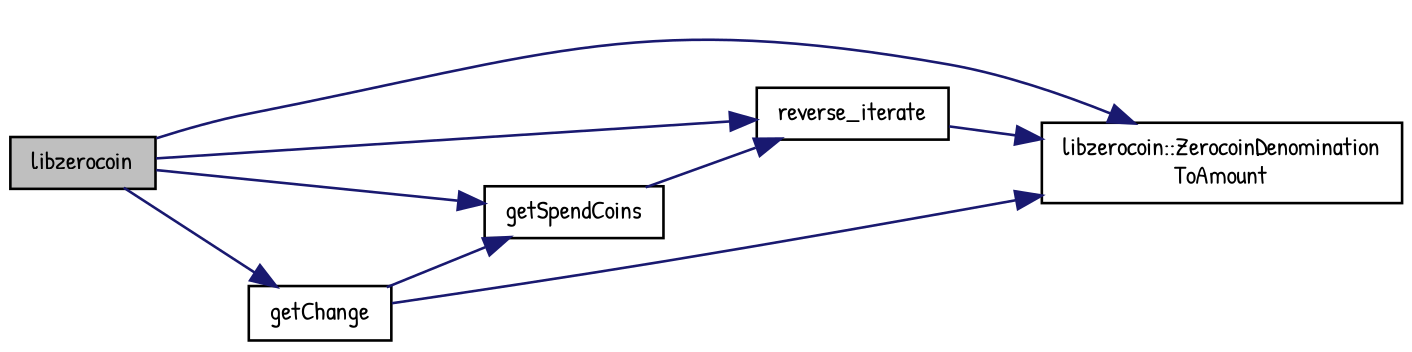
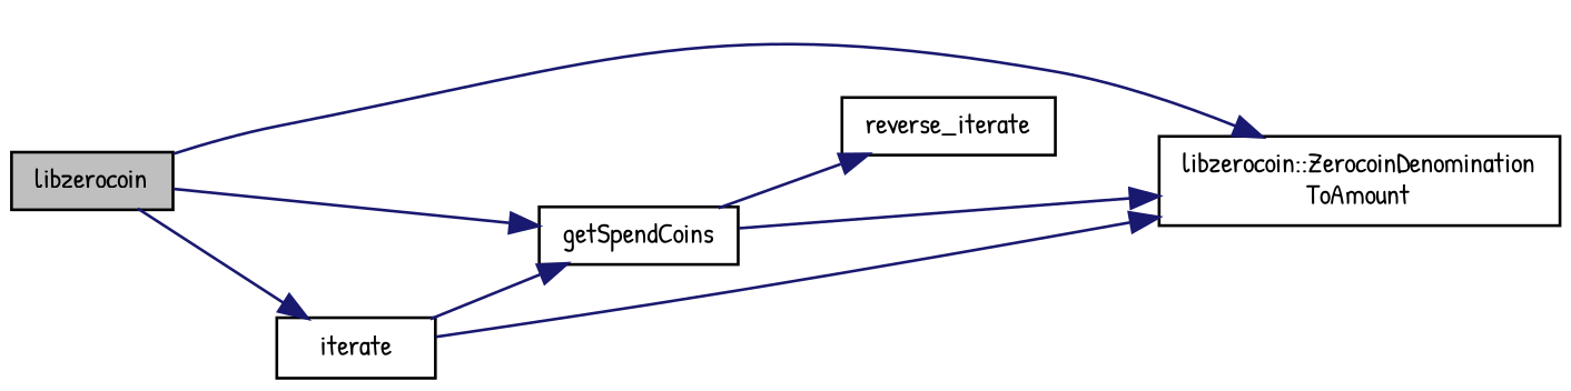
  digraph {
    fontname="Patrick Hand"
    rankdir=LR
    node [color=black fillcolor=white fontname="Patrick Hand" fontsize=10 shape=record style=filled]
    edge [color=midnightblue fontname="Patrick Hand" fontsize=10 labelfontname=Helvetica labelfontsize=10 style=solid]
    n1 [fillcolor=grey75 fontcolor=black height=0.2 label=libzerocoin width=0.4]
    n2 [height=0.2 label=reverse_iterate width=0.4]
    n3 [height=0.2 label="libzerocoin::ZerocoinDenomination\lToAmount" width=0.4]
-   n4 [height=0.2 label=getChange width=0.4]
+   n4 [height=0.2 label=iterate width=0.4]
    n5 [height=0.2 label=getSpendCoins width=0.4]
-   n1 -> n2
    n1 -> n3
    n1 -> n4
    n1 -> n5
    n4 -> n3
    n4 -> n5
    n5 -> n2
-   n2 -> n3
+   n5 -> n3
  }
